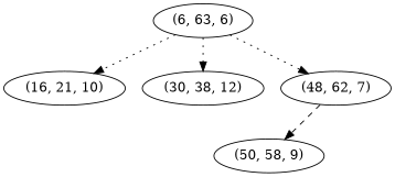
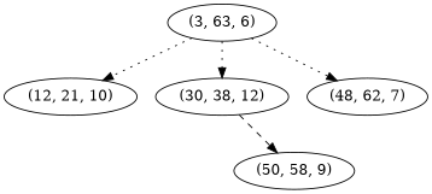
  digraph {
    edge [style=dotted]
-   "(6, 63, 6)"
-   "(12, 21, 10)" [label="(16, 21, 10)"]
+   "(6, 63, 6)" [label="(3, 63, 6)"]
+   "(12, 21, 10)"
    "(30, 38, 12)"
    "(48, 62, 7)"
    "(50, 58, 9)"
    "(6, 63, 6)" -> "(12, 21, 10)"
    "(6, 63, 6)" -> "(30, 38, 12)"
    "(6, 63, 6)" -> "(48, 62, 7)"
-   "(48, 62, 7)" -> "(50, 58, 9)" [style=dashed]
+   "(30, 38, 12)" -> "(50, 58, 9)" [style=dashed]
  }
